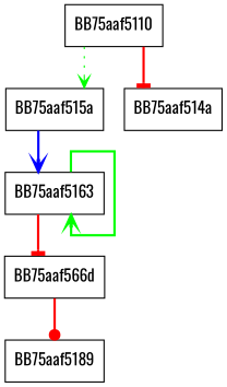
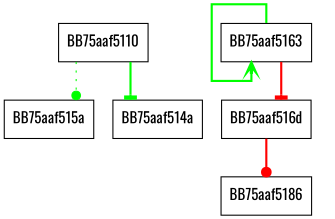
  digraph {
    fontname=Oswald
    splines=ortho
    node [fontname=Oswald shape=box]
    edge [arrowhead=dot color=red fontname=Oswald style=bold]
    BB75aaf5110
    BB75aaf515a
    BB75aaf514a
    BB75aaf5163
-   BB75aaf516d [label=BB75aaf566d]
-   BB75aaf5186 [label=BB75aaf5189]
-   BB75aaf5110 -> BB75aaf515a [arrowhead=vee color=green style=dotted]
-   BB75aaf5110 -> BB75aaf514a [arrowhead=tee]
-   BB75aaf515a -> BB75aaf5163 [arrowhead=vee color=blue]
+   BB75aaf516d
+   BB75aaf5186
+   BB75aaf5110 -> BB75aaf515a [color=green style=dotted]
+   BB75aaf5110 -> BB75aaf514a [arrowhead=tee color=green]
    BB75aaf5163 -> BB75aaf5163 [arrowhead=vee color=green]
    BB75aaf5163 -> BB75aaf516d [arrowhead=tee]
    BB75aaf516d -> BB75aaf5186
  }
